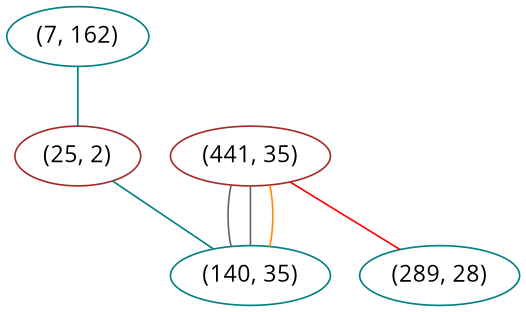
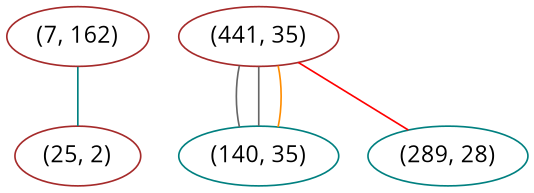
  graph {
    fontname="Open Sans"
    node [color=teal fontname="Open Sans"]
    edge [color=teal fontname="Open Sans" weight=1]
    "(25, 2)" [color=brown]
    "(140, 35)"
    n3 [color=brown label="(441, 35)"]
    "(289, 28)"
-   "(7, 162)"
-   "(25, 2)" -- "(140, 35)"
+   "(7, 162)" [color=brown]
    n3 -- "(140, 35)" [color=gray40]
    n3 -- "(140, 35)" [color=gray40]
    n3 -- "(140, 35)" [color=darkorange]
    n3 -- "(289, 28)" [color=red]
    "(7, 162)" -- "(25, 2)"
  }
